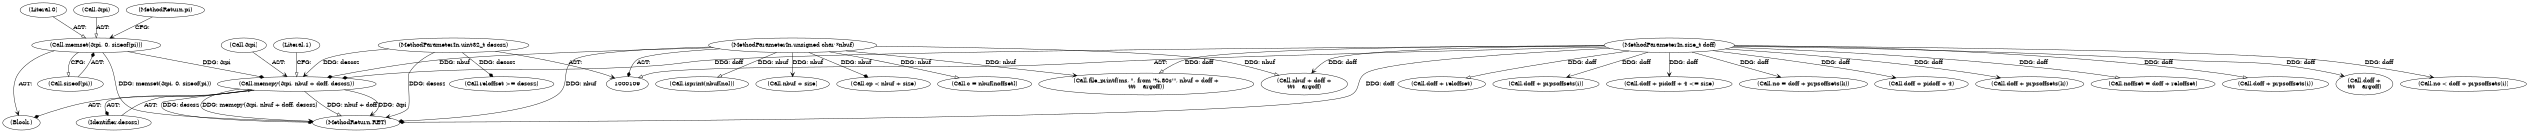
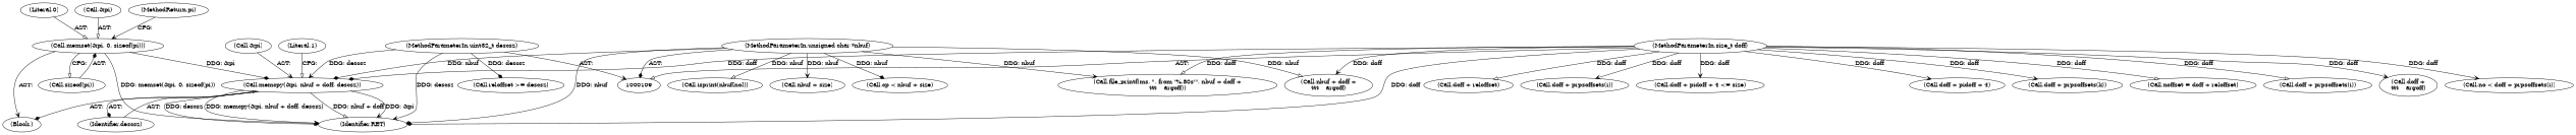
  digraph {
    edge [arrowhead=vee]
    n1 [label="(Call,memcpy(&pi, nbuf + doff, descsz))"]
    n2 [label="(Identifier,descsz)"]
-   n3 [label="(MethodReturn,RET)"]
+   n3 [label="(Identifier,RET)"]
    n4 [label="(Block,)"]
    n5 [label="(Call,memset(&pi, 0, sizeof(pi)))"]
    n6 [label="(Call,sizeof(pi))"]
    n7 [label="(MethodParameterIn,unsigned char *nbuf)"]
    n8 [label="(Call,isprint(nbuf[no]))"]
    n9 [label="(Call,nbuf + size)"]
    n10 [label="(Call,file_printf(ms, \", from '%.80s'\", nbuf + doff +\n\t\t\t    argoff))"]
    n11 [label="(Call,cp < nbuf + size)"]
    n12 [label="(Call,nbuf + doff +\n\t\t\t    argoff)"]
-   n13 [label="(Call,c = nbuf[noffset])"]
    1000109
    n15 [label="(MethodParameterIn,size_t doff)"]
    n16 [label="(Call,doff + reloffset)"]
    n17 [label="(Call,doff + prpsoffsets(i))"]
    n18 [label="(Call,doff + pidoff + 4 <= size)"]
-   n19 [label="(Call,no = doff + prpsoffsets(k))"]
    n20 [label="(Call,doff + pidoff + 4)"]
    n21 [label="(Call,doff + prpsoffsets(k))"]
    n22 [label="(Call,noffset = doff + reloffset)"]
    n23 [label="(Call,doff + prpsoffsets(i))"]
    n24 [label="(Call,doff +\n\t\t\t    argoff)"]
    n25 [label="(Call,no < doff + prpsoffsets(i))"]
    n26 [label="(MethodParameterIn,uint32_t descsz)"]
    n27 [label="(Call,reloffset >= descsz)"]
    n28 [label="(Literal,0)"]
    n29 [label="(Call,&pi)"]
    n30 [label="(Call,&pi)"]
    n31 [label="(Literal,1)"]
    n32 [label="(MethodReturn,pi)"]
    n1 -> n2 [arrowhead=diamond label="AST: "]
    n1 -> n3 [label="DDG: memcpy(&pi, nbuf + doff, descsz)"]
    n1 -> n3 [arrowhead=onormal label="DDG: nbuf + doff"]
    n1 -> n3 [label="DDG: &pi"]
    n1 -> n3 [arrowhead=diamond label="DDG: descsz"]
    n1 -> n4 [arrowhead=diamond label="AST: "]
    n2 -> n1 [arrowhead=onormal label="AST: "]
    n5 -> n1 [arrowhead=diamond label="DDG: &pi"]
    n5 -> n3 [label="DDG: memset(&pi, 0, sizeof(pi))"]
    n5 -> n4 [label="AST: "]
    n5 -> n6 [arrowhead=onormal label="CFG: "]
    n6 -> n5 [arrowhead=diamond label="AST: "]
    n7 -> n1 [arrowhead=diamond label="DDG: nbuf"]
    n7 -> n3 [arrowhead=diamond label="DDG: nbuf"]
    n7 -> n8 [arrowhead=onormal label="DDG: nbuf"]
    n7 -> n9 [label="DDG: nbuf"]
    n7 -> n10 [label="DDG: nbuf"]
    n7 -> n11 [arrowhead=diamond label="DDG: nbuf"]
    n7 -> n12 [arrowhead=onormal label="DDG: nbuf"]
-   n7 -> n13 [arrowhead=onormal label="DDG: nbuf"]
    n7 -> 1000109 [arrowhead=diamond label="AST: "]
    n15 -> n1 [arrowhead=diamond label="DDG: doff"]
    n15 -> n3 [arrowhead=diamond label="DDG: doff"]
    n15 -> n10 [arrowhead=onormal label="DDG: doff"]
    n15 -> n12 [label="DDG: doff"]
    n15 -> 1000109 [arrowhead=onormal label="AST: "]
    n15 -> n16 [arrowhead=onormal label="DDG: doff"]
    n15 -> n17 [label="DDG: doff"]
    n15 -> n18 [label="DDG: doff"]
-   n15 -> n19 [label="DDG: doff"]
    n15 -> n20 [label="DDG: doff"]
    n15 -> n21 [label="DDG: doff"]
    n15 -> n22 [arrowhead=onormal label="DDG: doff"]
    n15 -> n23 [arrowhead=onormal label="DDG: doff"]
    n15 -> n24 [label="DDG: doff"]
    n15 -> n25 [label="DDG: doff"]
    n26 -> n1 [label="DDG: descsz"]
    n26 -> n3 [label="DDG: descsz"]
    n26 -> 1000109 [label="AST: "]
    n26 -> n27 [arrowhead=diamond label="DDG: descsz"]
    n28 -> n5 [arrowhead=onormal label="AST: "]
    n29 -> n1 [label="AST: "]
    n30 -> n5 [arrowhead=onormal label="AST: "]
    n31 -> n1 [arrowhead=onormal label="CFG: "]
    n32 -> n5 [label="CFG: "]
  }
